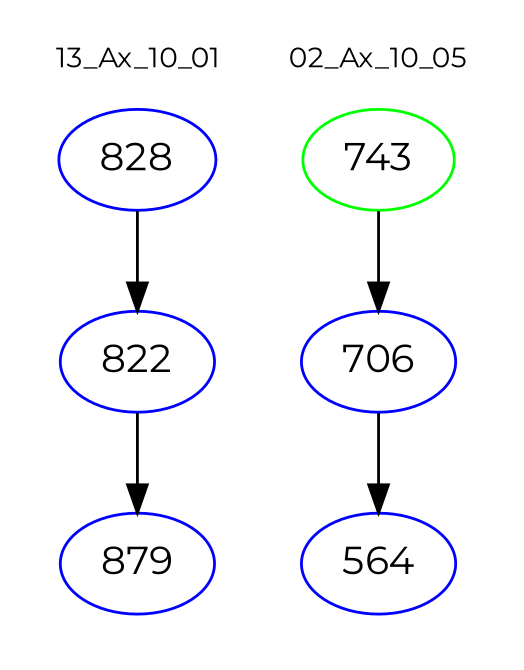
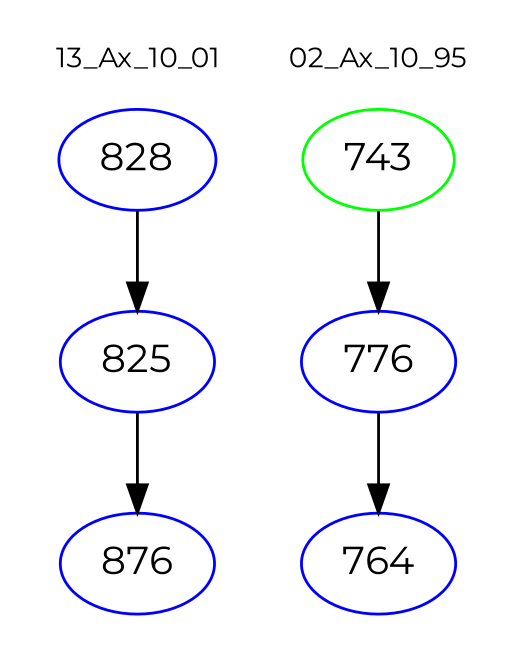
  digraph {
    fontname=Montserrat
    node [color=blue fontname=Montserrat]
    edge [color=black fontname=Montserrat]
    n1 [label=828]
-   n2 [label=822]
-   n3 [label=879]
+   n2 [label=825]
+   n3 [label=876]
    n4 [color=green label=743]
-   n5 [label=706]
-   n6 [label=564]
+   n5 [label=776]
+   n6 [label=764]
    subgraph cluster_1 {
      color=white
      fontsize=10
      label="13_Ax_10_01"
      n1
      n2
      n3
    }
    subgraph cluster_2 {
      color=white
      fontsize=10
-     label="02_Ax_10_05"
+     label="02_Ax_10_95"
      n4
      n5
      n6
    }
    n1 -> n2
    n2 -> n3
    n4 -> n5
    n5 -> n6
  }
